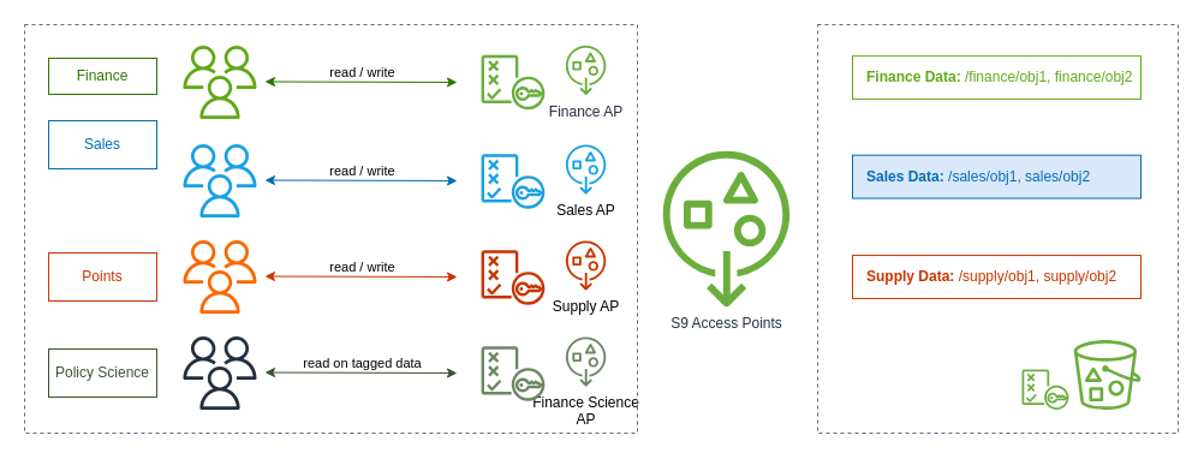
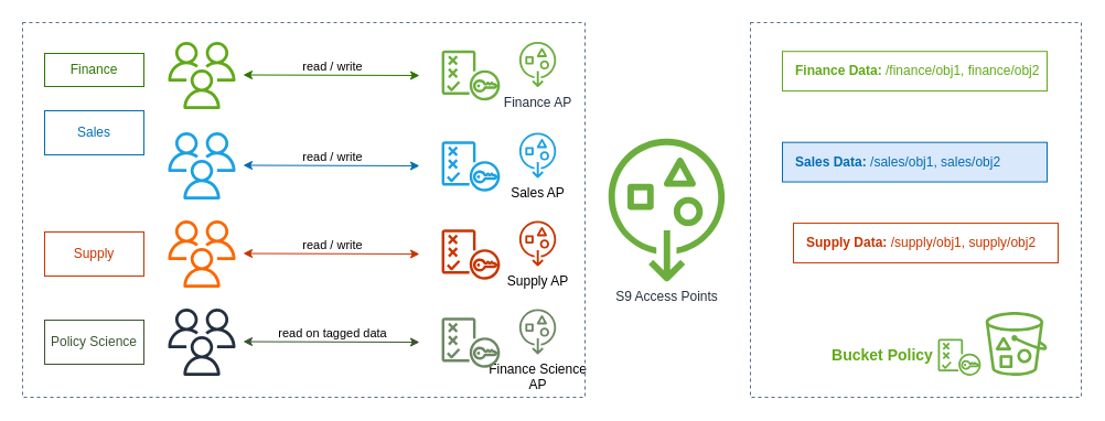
  <mxCell id="0" />
  <mxCell id="1" parent="0" />
  <mxCell id="2" value="&lt;font color=&quot;#006eaf&quot;&gt;Sales&lt;/font&gt;" style="rounded=0;whiteSpace=wrap;html=1;strokeColor=#006EAF;" parent="1" vertex="1"><mxGeometry x="40" y="100" width="90" height="40" as="geometry" /></mxCell>
- <mxCell id="3" value="&lt;font color=&quot;#c73500&quot;&gt;Points&lt;/font&gt;" style="rounded=0;whiteSpace=wrap;html=1;strokeColor=#C73500;" parent="1" vertex="1"><mxGeometry x="40" y="210" width="90" height="40" as="geometry" /></mxCell>
+ <mxCell id="3" value="&lt;font color=&quot;#c73500&quot;&gt;Supply&lt;/font&gt;" style="rounded=0;whiteSpace=wrap;html=1;strokeColor=#C73500;" parent="1" vertex="1"><mxGeometry x="40" y="210" width="90" height="40" as="geometry" /></mxCell>
  <mxCell id="4" value="&lt;font color=&quot;#2d7600&quot;&gt;Finance&lt;/font&gt;" style="rounded=0;whiteSpace=wrap;html=1;strokeColor=#2D7600;" parent="1" vertex="1"><mxGeometry x="40" y="48" width="90" height="30" as="geometry" /></mxCell>
  <mxCell id="5" value="&lt;font color=&quot;#3a5431&quot;&gt;Policy Science&lt;/font&gt;" style="rounded=0;whiteSpace=wrap;html=1;strokeColor=#3A5431;" vertex="1" parent="1"><mxGeometry x="40" y="290" width="90" height="40" as="geometry" /></mxCell>
  <mxCell id="6" value="" style="sketch=0;outlineConnect=0;fillColor=#60a917;strokeColor=#2D7600;dashed=0;verticalLabelPosition=bottom;verticalAlign=top;align=center;html=1;fontSize=12;fontStyle=0;aspect=fixed;pointerEvents=1;shape=mxgraph.aws4.users;fontColor=#ffffff;" vertex="1" parent="1"><mxGeometry x="152" y="37.5" width="61" height="61" as="geometry" /></mxCell>
  <mxCell id="7" value="" style="sketch=0;outlineConnect=0;fontColor=#ffffff;fillColor=#1ba1e2;strokeColor=#006EAF;dashed=0;verticalLabelPosition=bottom;verticalAlign=top;align=center;html=1;fontSize=12;fontStyle=0;aspect=fixed;pointerEvents=1;shape=mxgraph.aws4.users;" vertex="1" parent="1"><mxGeometry x="152" y="119.5" width="61" height="61" as="geometry" /></mxCell>
  <mxCell id="8" value="" style="sketch=0;outlineConnect=0;fontColor=#000000;fillColor=#fa6800;strokeColor=#C73500;dashed=0;verticalLabelPosition=bottom;verticalAlign=top;align=center;html=1;fontSize=12;fontStyle=0;aspect=fixed;pointerEvents=1;shape=mxgraph.aws4.users;" vertex="1" parent="1"><mxGeometry x="152" y="199.5" width="61" height="61" as="geometry" /></mxCell>
  <mxCell id="9" value="" style="sketch=0;outlineConnect=0;fontColor=#232F3E;gradientColor=none;fillColor=#232F3E;strokeColor=none;dashed=0;verticalLabelPosition=bottom;verticalAlign=top;align=center;html=1;fontSize=12;fontStyle=0;aspect=fixed;pointerEvents=1;shape=mxgraph.aws4.users;" vertex="1" parent="1"><mxGeometry x="152" y="279.5" width="61" height="61" as="geometry" /></mxCell>
  <mxCell id="10" value="" style="endArrow=classic;startArrow=classic;html=1;rounded=0;fillColor=#60a917;strokeColor=#2D7600;" edge="1" parent="1"><mxGeometry width="50" height="50" relative="1" as="geometry"><mxPoint x="220" y="67.5" as="sourcePoint" /><mxPoint x="380" y="68" as="targetPoint" /></mxGeometry></mxCell>
  <mxCell id="11" value="read / write" style="edgeLabel;html=1;align=center;verticalAlign=middle;resizable=0;points=[];" vertex="1" connectable="0" parent="10"><mxGeometry x="-0.2" y="4" relative="1" as="geometry"><mxPoint x="16" y="-4" as="offset" /></mxGeometry></mxCell>
  <mxCell id="12" value="" style="endArrow=classic;startArrow=classic;html=1;rounded=0;fillColor=#d80073;strokeColor=#C73500;" edge="1" parent="1"><mxGeometry width="50" height="50" relative="1" as="geometry"><mxPoint x="220" y="229.5" as="sourcePoint" /><mxPoint x="380" y="230" as="targetPoint" /></mxGeometry></mxCell>
  <mxCell id="13" value="read / write" style="edgeLabel;html=1;align=center;verticalAlign=middle;resizable=0;points=[];" vertex="1" connectable="0" parent="12"><mxGeometry x="-0.2" y="4" relative="1" as="geometry"><mxPoint x="16" y="-4" as="offset" /></mxGeometry></mxCell>
  <mxCell id="14" value="" style="endArrow=classic;startArrow=classic;html=1;rounded=0;fillColor=#1ba1e2;strokeColor=#006EAF;" edge="1" parent="1"><mxGeometry width="50" height="50" relative="1" as="geometry"><mxPoint x="220" y="149.5" as="sourcePoint" /><mxPoint x="380" y="150" as="targetPoint" /></mxGeometry></mxCell>
  <mxCell id="15" value="read / write" style="edgeLabel;html=1;align=center;verticalAlign=middle;resizable=0;points=[];" vertex="1" connectable="0" parent="14"><mxGeometry x="-0.2" y="4" relative="1" as="geometry"><mxPoint x="16" y="-4" as="offset" /></mxGeometry></mxCell>
  <mxCell id="16" value="" style="endArrow=classic;startArrow=classic;html=1;rounded=0;fillColor=#6d8764;strokeColor=#3A5431;" edge="1" parent="1"><mxGeometry width="50" height="50" relative="1" as="geometry"><mxPoint x="220" y="309.5" as="sourcePoint" /><mxPoint x="380" y="310" as="targetPoint" /></mxGeometry></mxCell>
  <mxCell id="17" value="read on tagged data" style="edgeLabel;html=1;align=center;verticalAlign=middle;resizable=0;points=[];" vertex="1" connectable="0" parent="16"><mxGeometry x="-0.2" y="4" relative="1" as="geometry"><mxPoint x="16" y="-4" as="offset" /></mxGeometry></mxCell>
  <mxCell id="18" value="" style="group" vertex="1" connectable="0" parent="1"><mxGeometry x="400" y="37.5" width="104.17" height="53.25" as="geometry" /></mxCell>
  <mxCell id="19" value="Finance AP" style="sketch=0;outlineConnect=0;fontColor=#232F3E;gradientColor=none;fillColor=#6CAE3E;strokeColor=none;dashed=0;verticalLabelPosition=bottom;verticalAlign=top;align=center;html=1;fontSize=12;fontStyle=0;aspect=fixed;pointerEvents=1;shape=mxgraph.aws4.general_access_points;" parent="18" vertex="1"><mxGeometry x="70" width="34.17" height="41" as="geometry" /></mxCell>
  <mxCell id="20" value="" style="sketch=0;outlineConnect=0;fontColor=#232F3E;gradientColor=none;fillColor=#6CAE3E;strokeColor=none;dashed=0;verticalLabelPosition=bottom;verticalAlign=top;align=center;html=1;fontSize=12;fontStyle=0;aspect=fixed;pointerEvents=1;shape=mxgraph.aws4.policy;" vertex="1" parent="18"><mxGeometry y="7.75" width="52.97" height="45.5" as="geometry" /></mxCell>
  <mxCell id="21" value="" style="group" vertex="1" connectable="0" parent="1"><mxGeometry x="400" y="120" width="104.17" height="53.25" as="geometry" /></mxCell>
  <mxCell id="22" value="&lt;font color=&quot;#000000&quot;&gt;Sales AP&lt;/font&gt;" style="sketch=0;outlineConnect=0;fontColor=#ffffff;fillColor=#1ba1e2;strokeColor=#006EAF;dashed=0;verticalLabelPosition=bottom;verticalAlign=top;align=center;html=1;fontSize=12;fontStyle=0;aspect=fixed;pointerEvents=1;shape=mxgraph.aws4.general_access_points;" vertex="1" parent="21"><mxGeometry x="70" width="34.17" height="41" as="geometry" /></mxCell>
  <mxCell id="23" value="" style="sketch=0;outlineConnect=0;fontColor=#ffffff;fillColor=#1ba1e2;strokeColor=#006EAF;dashed=0;verticalLabelPosition=bottom;verticalAlign=top;align=center;html=1;fontSize=12;fontStyle=0;aspect=fixed;pointerEvents=1;shape=mxgraph.aws4.policy;" vertex="1" parent="21"><mxGeometry y="7.75" width="52.97" height="45.5" as="geometry" /></mxCell>
  <mxCell id="24" value="" style="group" vertex="1" connectable="0" parent="1"><mxGeometry x="400" y="200" width="104.17" height="53.25" as="geometry" /></mxCell>
  <mxCell id="25" value="&lt;font color=&quot;#000000&quot;&gt;Supply AP&lt;/font&gt;" style="sketch=0;outlineConnect=0;fontColor=#ffffff;fillColor=#C73500;strokeColor=#A50040;dashed=0;verticalLabelPosition=bottom;verticalAlign=top;align=center;html=1;fontSize=12;fontStyle=0;aspect=fixed;pointerEvents=1;shape=mxgraph.aws4.general_access_points;" vertex="1" parent="24"><mxGeometry x="70" width="34.17" height="41" as="geometry" /></mxCell>
  <mxCell id="26" value="" style="sketch=0;outlineConnect=0;fontColor=#ffffff;fillColor=#C73500;strokeColor=#C73500;dashed=0;verticalLabelPosition=bottom;verticalAlign=top;align=center;html=1;fontSize=12;fontStyle=0;aspect=fixed;pointerEvents=1;shape=mxgraph.aws4.policy;" vertex="1" parent="24"><mxGeometry y="7.75" width="52.97" height="45.5" as="geometry" /></mxCell>
  <mxCell id="27" value="" style="group" vertex="1" connectable="0" parent="1"><mxGeometry x="400" y="280" width="104.17" height="53.25" as="geometry" /></mxCell>
  <mxCell id="28" value="&lt;font color=&quot;#000000&quot;&gt;Finance Science&lt;br&gt;AP&lt;/font&gt;" style="sketch=0;outlineConnect=0;fontColor=#ffffff;fillColor=#6d8764;strokeColor=#3A5431;dashed=0;verticalLabelPosition=bottom;verticalAlign=top;align=center;html=1;fontSize=12;fontStyle=0;aspect=fixed;pointerEvents=1;shape=mxgraph.aws4.general_access_points;" vertex="1" parent="27"><mxGeometry x="70" width="34.17" height="41" as="geometry" /></mxCell>
  <mxCell id="29" value="" style="sketch=0;outlineConnect=0;fontColor=#ffffff;fillColor=#6d8764;strokeColor=#3A5431;dashed=0;verticalLabelPosition=bottom;verticalAlign=top;align=center;html=1;fontSize=12;fontStyle=0;aspect=fixed;pointerEvents=1;shape=mxgraph.aws4.policy;" vertex="1" parent="27"><mxGeometry y="7.75" width="52.97" height="45.5" as="geometry" /></mxCell>
  <mxCell id="30" value="" style="fillColor=none;strokeColor=#5A6C86;dashed=1;verticalAlign=top;fontStyle=0;fontColor=#5A6C86;" vertex="1" parent="1"><mxGeometry x="20" y="20" width="510" height="340" as="geometry" /></mxCell>
  <mxCell id="31" value="S9 Access Points" style="sketch=0;outlineConnect=0;fontColor=#232F3E;gradientColor=none;fillColor=#6CAE3E;strokeColor=none;dashed=0;verticalLabelPosition=bottom;verticalAlign=top;align=center;html=1;fontSize=12;fontStyle=0;aspect=fixed;pointerEvents=1;shape=mxgraph.aws4.general_access_points;" vertex="1" parent="1"><mxGeometry x="550" y="125.25" width="107.92" height="129.5" as="geometry" /></mxCell>
  <mxCell id="32" value="" style="fillColor=none;strokeColor=#5A6C86;dashed=1;verticalAlign=top;fontStyle=0;fontColor=#5A6C86;" vertex="1" parent="1"><mxGeometry x="680" y="20" width="300" height="340" as="geometry" /></mxCell>
  <mxCell id="33" value="&lt;font color=&quot;#60a917&quot;&gt;&lt;b&gt;Finance Data:&lt;/b&gt; /finance/obj1, finance/obj2&lt;/font&gt;" style="rounded=0;whiteSpace=wrap;html=1;labelBorderColor=none;fontColor=#000000;align=left;spacingLeft=10;strokeColor=#60A917;" vertex="1" parent="1"><mxGeometry x="709" y="46.19" width="240" height="35.87" as="geometry" /></mxCell>
  <mxCell id="34" value="&lt;font color=&quot;#006eaf&quot;&gt;&lt;b&gt;Sales Data: &lt;/b&gt;/sales/obj1, sales/obj2&lt;/font&gt;" style="rounded=0;whiteSpace=wrap;html=1;labelBorderColor=none;fontColor=#000000;align=left;spacingLeft=10;strokeColor=#006EAF;fillColor=#dae8fc;" vertex="1" parent="1"><mxGeometry x="709" y="128.69" width="240" height="35.87" as="geometry" /></mxCell>
- <mxCell id="35" value="&lt;font color=&quot;#c73500&quot;&gt;&lt;b&gt;Supply Data: &lt;/b&gt;/supply/obj1, supply/obj2&lt;/font&gt;" style="rounded=0;whiteSpace=wrap;html=1;labelBorderColor=none;fontColor=#000000;align=left;spacingLeft=10;strokeColor=#C73500;" vertex="1" parent="1"><mxGeometry x="709" y="212.07" width="240" height="35.87" as="geometry" /></mxCell>
+ <mxCell id="35" value="&lt;font color=&quot;#c73500&quot;&gt;&lt;b&gt;Supply Data: &lt;/b&gt;/supply/obj1, supply/obj2&lt;/font&gt;" style="rounded=0;whiteSpace=wrap;html=1;labelBorderColor=none;fontColor=#000000;align=left;spacingLeft=10;strokeColor=#C73500;" vertex="1" parent="1"><mxGeometry x="719" y="202.07" width="240" height="35.87" as="geometry" /></mxCell>
  <mxCell id="36" value="" style="sketch=0;outlineConnect=0;fontColor=#232F3E;gradientColor=none;fillColor=#6CAE3E;strokeColor=none;dashed=0;verticalLabelPosition=bottom;verticalAlign=top;align=center;html=1;fontSize=12;fontStyle=0;aspect=fixed;pointerEvents=1;shape=mxgraph.aws4.bucket_with_objects;labelBorderColor=none;" vertex="1" parent="1"><mxGeometry x="893.23" y="282.5" width="55.77" height="58" as="geometry" /></mxCell>
  <mxCell id="37" value="" style="sketch=0;outlineConnect=0;fontColor=#232F3E;gradientColor=none;fillColor=#6CAE3E;strokeColor=none;dashed=0;verticalLabelPosition=bottom;verticalAlign=top;align=center;html=1;fontSize=12;fontStyle=0;aspect=fixed;pointerEvents=1;shape=mxgraph.aws4.policy;labelBorderColor=none;" vertex="1" parent="1"><mxGeometry x="850" y="307" width="39" height="33.5" as="geometry" /></mxCell>
+ <mxCell id="38" value="&lt;font size=&quot;1&quot;&gt;&lt;b style=&quot;font-size: 14px&quot;&gt;Bucket Policy&lt;/b&gt;&lt;/font&gt;" style="text;html=1;strokeColor=none;fillColor=none;align=center;verticalAlign=middle;whiteSpace=wrap;rounded=0;labelBorderColor=none;fontColor=#60A917;" vertex="1" parent="1"><mxGeometry x="750" y="307" width="100" height="30" as="geometry" /></mxCell>
